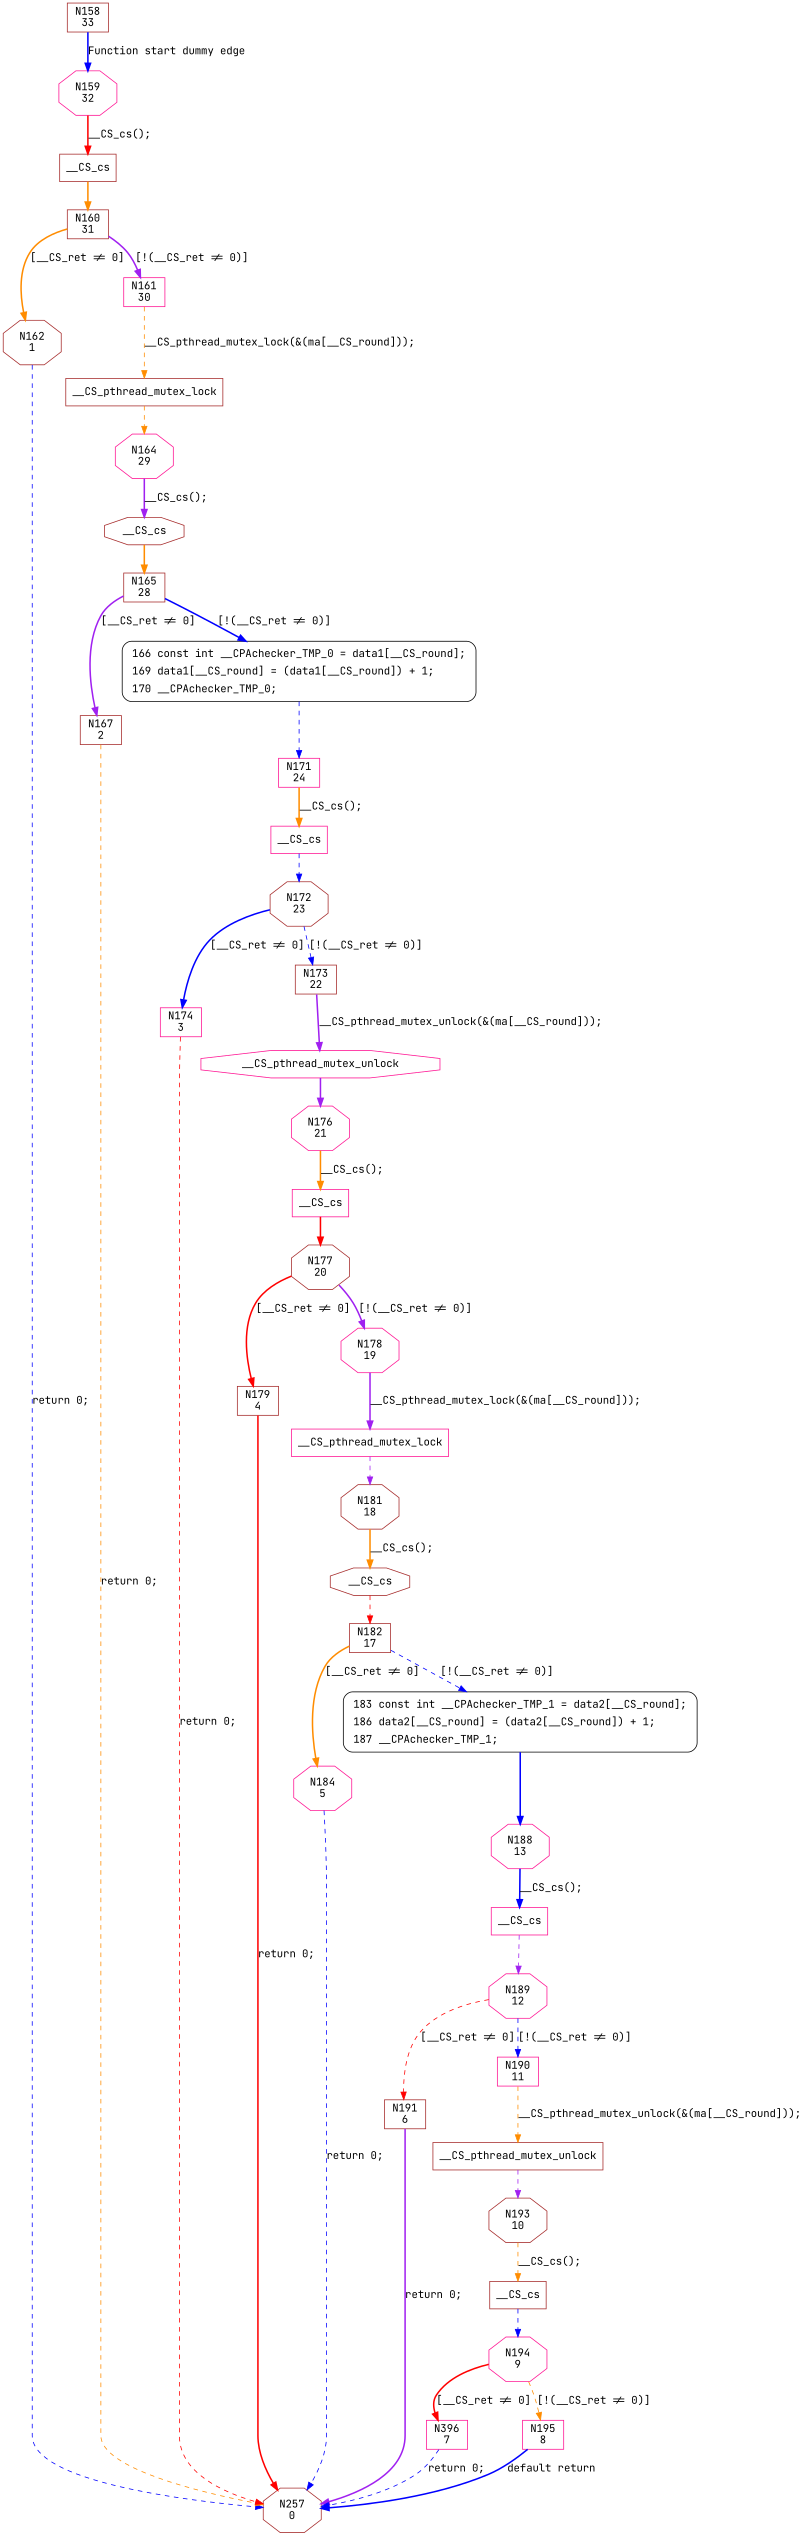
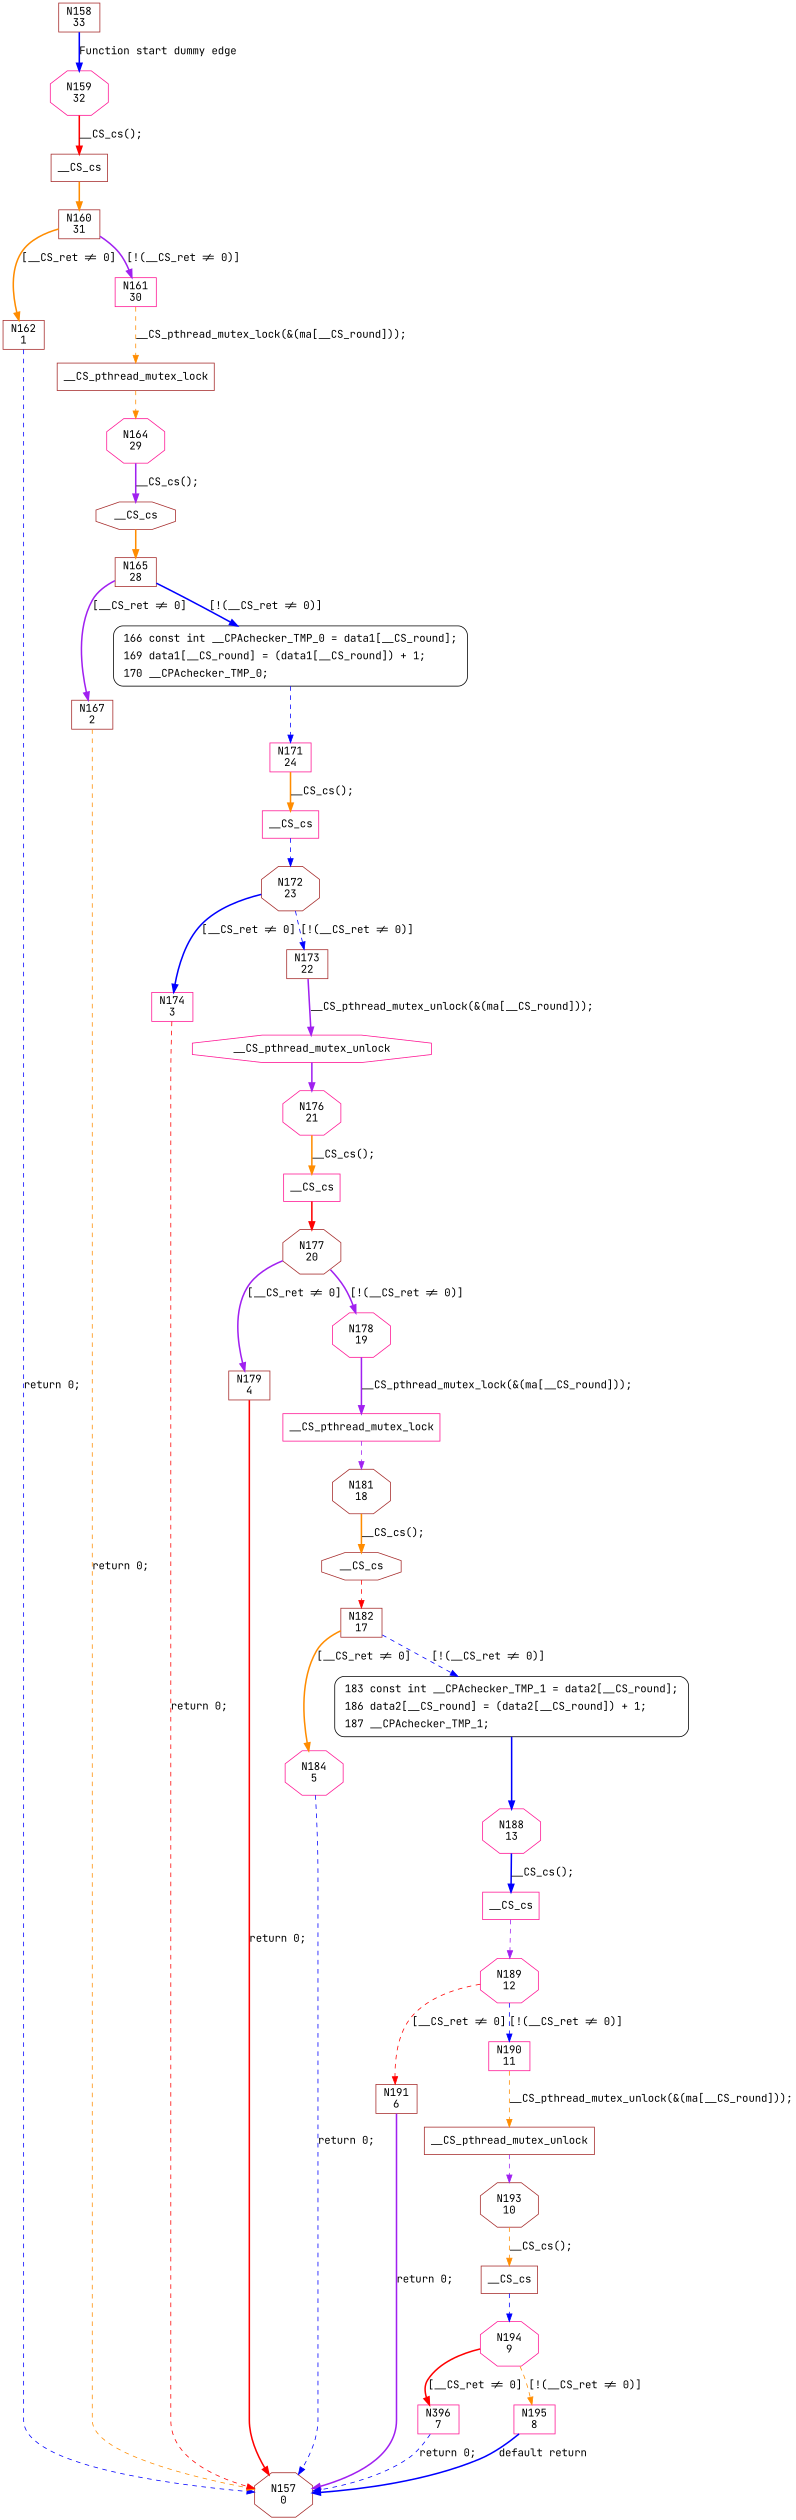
  digraph {
    fontname="JetBrains Mono"
    node [color=brown fontname="JetBrains Mono" shape=box]
    edge [color=blue fontname="JetBrains Mono" style=bold]
    n1 [label="N158\n33"]
    n2 [color=deeppink label="N159\n32" shape=octagon]
    n3 [label=__CS_cs]
    n4 [label="N160\n31"]
-   n5 [label="N162\n1" shape=octagon]
+   n5 [label="N162\n1"]
    n6 [color=deeppink label="N161\n30"]
-   n7 [label="N257\n0" shape=octagon]
+   n7 [label="N157\n0" shape=octagon]
    n8 [label=__CS_pthread_mutex_lock]
    n9 [color=deeppink label="N164\n29" shape=octagon]
    n10 [label=__CS_cs shape=octagon]
    n11 [label="N165\n28"]
    n12 [label="N167\n2"]
    n13 [fillcolor=white label=<<table border="0" cellborder="0" cellpadding="3" bgcolor="white"><tr><td align="right">166</td><td align="left">const int __CPAchecker_TMP_0 = data1[__CS_round];</td></tr><tr><td align="right">169</td><td align="left">data1[__CS_round] = (data1[__CS_round]) + 1;</td></tr><tr><td align="right">170</td><td align="left">__CPAchecker_TMP_0;</td></tr></table>> penwidth=1 shape=Mrecord style="filled,bold" color=""]
    n14 [color=deeppink label="N171\n24"]
    n15 [color=deeppink label=__CS_cs]
    n16 [label="N172\n23" shape=octagon]
    n17 [color=deeppink label="N174\n3"]
    n18 [label="N173\n22"]
    n19 [color=deeppink label=__CS_pthread_mutex_unlock shape=octagon]
    n20 [color=deeppink label="N176\n21" shape=octagon]
    n21 [color=deeppink label=__CS_cs]
    n22 [label="N177\n20" shape=octagon]
    n23 [label="N179\n4"]
    n24 [color=deeppink label="N178\n19" shape=octagon]
    n25 [color=deeppink label=__CS_pthread_mutex_lock]
    n26 [label="N181\n18" shape=octagon]
    n27 [label=__CS_cs shape=octagon]
    n28 [label="N182\n17"]
    n29 [color=deeppink label="N184\n5" shape=octagon]
    n30 [fillcolor=white label=<<table border="0" cellborder="0" cellpadding="3" bgcolor="white"><tr><td align="right">183</td><td align="left">const int __CPAchecker_TMP_1 = data2[__CS_round];</td></tr><tr><td align="right">186</td><td align="left">data2[__CS_round] = (data2[__CS_round]) + 1;</td></tr><tr><td align="right">187</td><td align="left">__CPAchecker_TMP_1;</td></tr></table>> penwidth=1 shape=Mrecord style="filled,bold" color=""]
    n31 [color=deeppink label="N188\n13" shape=octagon]
    n32 [color=deeppink label=__CS_cs]
    n33 [color=deeppink label="N189\n12" shape=octagon]
    n34 [label="N191\n6"]
    n35 [color=deeppink label="N190\n11"]
    n36 [label=__CS_pthread_mutex_unlock]
    n37 [label="N193\n10" shape=octagon]
    n38 [label=__CS_cs]
    n39 [color=deeppink label="N194\n9" shape=octagon]
    n40 [color=deeppink label="N396\n7"]
    n41 [color=deeppink label="N195\n8"]
    n1 -> n2 [label="Function start dummy edge"]
    n2 -> n3 [color=red label="__CS_cs();"]
    n3 -> n4 [color=darkorange]
    n4 -> n5 [color=darkorange label="[__CS_ret != 0]"]
    n4 -> n6 [color=purple label="[!(__CS_ret != 0)]"]
    n5 -> n7 [label="return 0;" style=dashed]
    n6 -> n8 [color=darkorange label="__CS_pthread_mutex_lock(&(ma[__CS_round]));" style=dashed]
    n8 -> n9 [color=darkorange style=dashed]
    n9 -> n10 [color=purple label="__CS_cs();"]
    n10 -> n11 [color=darkorange]
    n11 -> n12 [color=purple label="[__CS_ret != 0]"]
    n11 -> n13 [label="[!(__CS_ret != 0)]"]
    n12 -> n7 [color=darkorange label="return 0;" style=dashed]
    n13 -> n14 [style=dashed]
    n14 -> n15 [color=darkorange label="__CS_cs();"]
    n15 -> n16 [style=dashed]
    n16 -> n17 [label="[__CS_ret != 0]"]
    n16 -> n18 [label="[!(__CS_ret != 0)]" style=dashed]
    n17 -> n7 [color=red label="return 0;" style=dashed]
    n18 -> n19 [color=purple label="__CS_pthread_mutex_unlock(&(ma[__CS_round]));"]
    n19 -> n20 [color=purple]
    n20 -> n21 [color=darkorange label="__CS_cs();"]
    n21 -> n22 [color=red]
-   n22 -> n23 [color=red label="[__CS_ret != 0]"]
+   n22 -> n23 [color=purple label="[__CS_ret != 0]"]
    n22 -> n24 [color=purple label="[!(__CS_ret != 0)]"]
    n23 -> n7 [color=red label="return 0;"]
    n24 -> n25 [color=purple label="__CS_pthread_mutex_lock(&(ma[__CS_round]));"]
    n25 -> n26 [color=purple style=dashed]
    n26 -> n27 [color=darkorange label="__CS_cs();"]
    n27 -> n28 [color=red style=dashed]
    n28 -> n29 [color=darkorange label="[__CS_ret != 0]"]
    n28 -> n30 [label="[!(__CS_ret != 0)]" style=dashed]
    n29 -> n7 [label="return 0;" style=dashed]
    n30 -> n31
    n31 -> n32 [label="__CS_cs();"]
    n32 -> n33 [color=purple style=dashed]
    n33 -> n34 [color=red label="[__CS_ret != 0]" style=dashed]
    n33 -> n35 [label="[!(__CS_ret != 0)]" style=dashed]
    n34 -> n7 [color=purple label="return 0;"]
    n35 -> n36 [color=darkorange label="__CS_pthread_mutex_unlock(&(ma[__CS_round]));" style=dashed]
    n36 -> n37 [color=purple style=dashed]
    n37 -> n38 [color=darkorange label="__CS_cs();" style=dashed]
    n38 -> n39 [style=dashed]
    n39 -> n40 [color=red label="[__CS_ret != 0]"]
    n39 -> n41 [color=darkorange label="[!(__CS_ret != 0)]" style=dashed]
    n40 -> n7 [label="return 0;" style=dashed]
    n41 -> n7 [label="default return"]
  }
